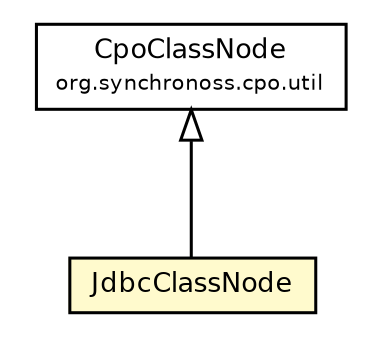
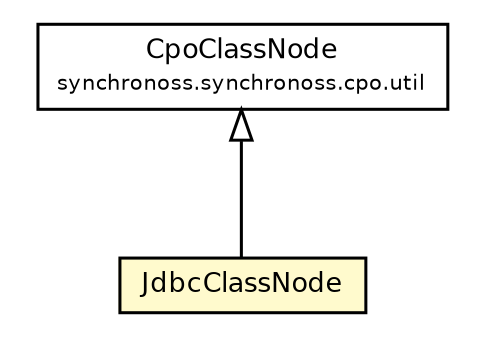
  digraph {
    node [fontcolor=black fontname=Helvetica fontsize=9.0 shape=plaintext]
-   n1 [label=<<table border="0" cellborder="1" cellspacing="0" cellpadding="2" port="p" href="../CpoClassNode.html"> 		<tr><td><table border="0" cellspacing="0" cellpadding="1"> 			<tr><td> CpoClassNode </td></tr> 			<tr><td><font point-size="7.0"> org.synchronoss.cpo.util </font></td></tr> 		</table></td></tr> 		</table>>]
+   n1 [label=<<table border="0" cellborder="1" cellspacing="0" cellpadding="2" port="p" href="../CpoClassNode.html"> 		<tr><td><table border="0" cellspacing="0" cellpadding="1"> 			<tr><td> CpoClassNode </td></tr> 			<tr><td><font point-size="7.0"> synchronoss.synchronoss.cpo.util </font></td></tr> 		</table></td></tr> 		</table>>]
    n2 [label=<<table border="0" cellborder="1" cellspacing="0" cellpadding="2" port="p" bgcolor="lemonChiffon" href="./JdbcClassNode.html"> 		<tr><td><table border="0" cellspacing="0" cellpadding="1"> 			<tr><td> JdbcClassNode </td></tr> 		</table></td></tr> 		</table>>]
    n1 -> n2 [arrowtail=empty dir=back fontname=Helvetica fontsize=10 headport=p labelfontname=Helvetica labelfontsize=10 tailport=p]
  }
